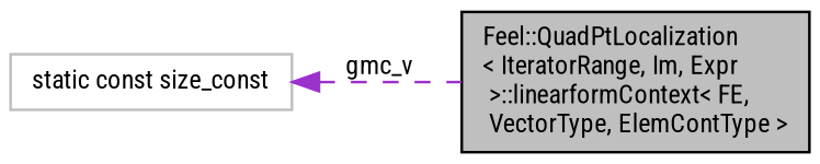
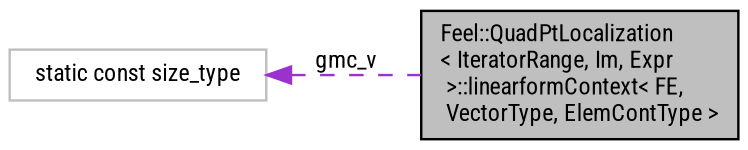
  digraph {
    rankdir=LR
    fontname="Roboto Condensed"
    node [fontname="Roboto Condensed" fontsize=10 shape=record style=filled]
    n1 [color=black fillcolor=grey75 fontcolor=black height=0.2 label="Feel::QuadPtLocalization\l\< IteratorRange, Im, Expr\l \>::linearformContext\< FE,\l VectorType, ElemContType \>" width=0.4]
-   n2 [color=grey75 fillcolor=white height=0.2 label="static const size_const" width=0.4]
+   n2 [color=grey75 fillcolor=white height=0.2 label="static const size_type" width=0.4]
    n2 -> n1 [color=darkorchid3 dir=back fontname="Roboto Condensed" fontsize=10 label=" gmc_v" labelfontname=Helvetica labelfontsize=10 style=dashed]
  }
